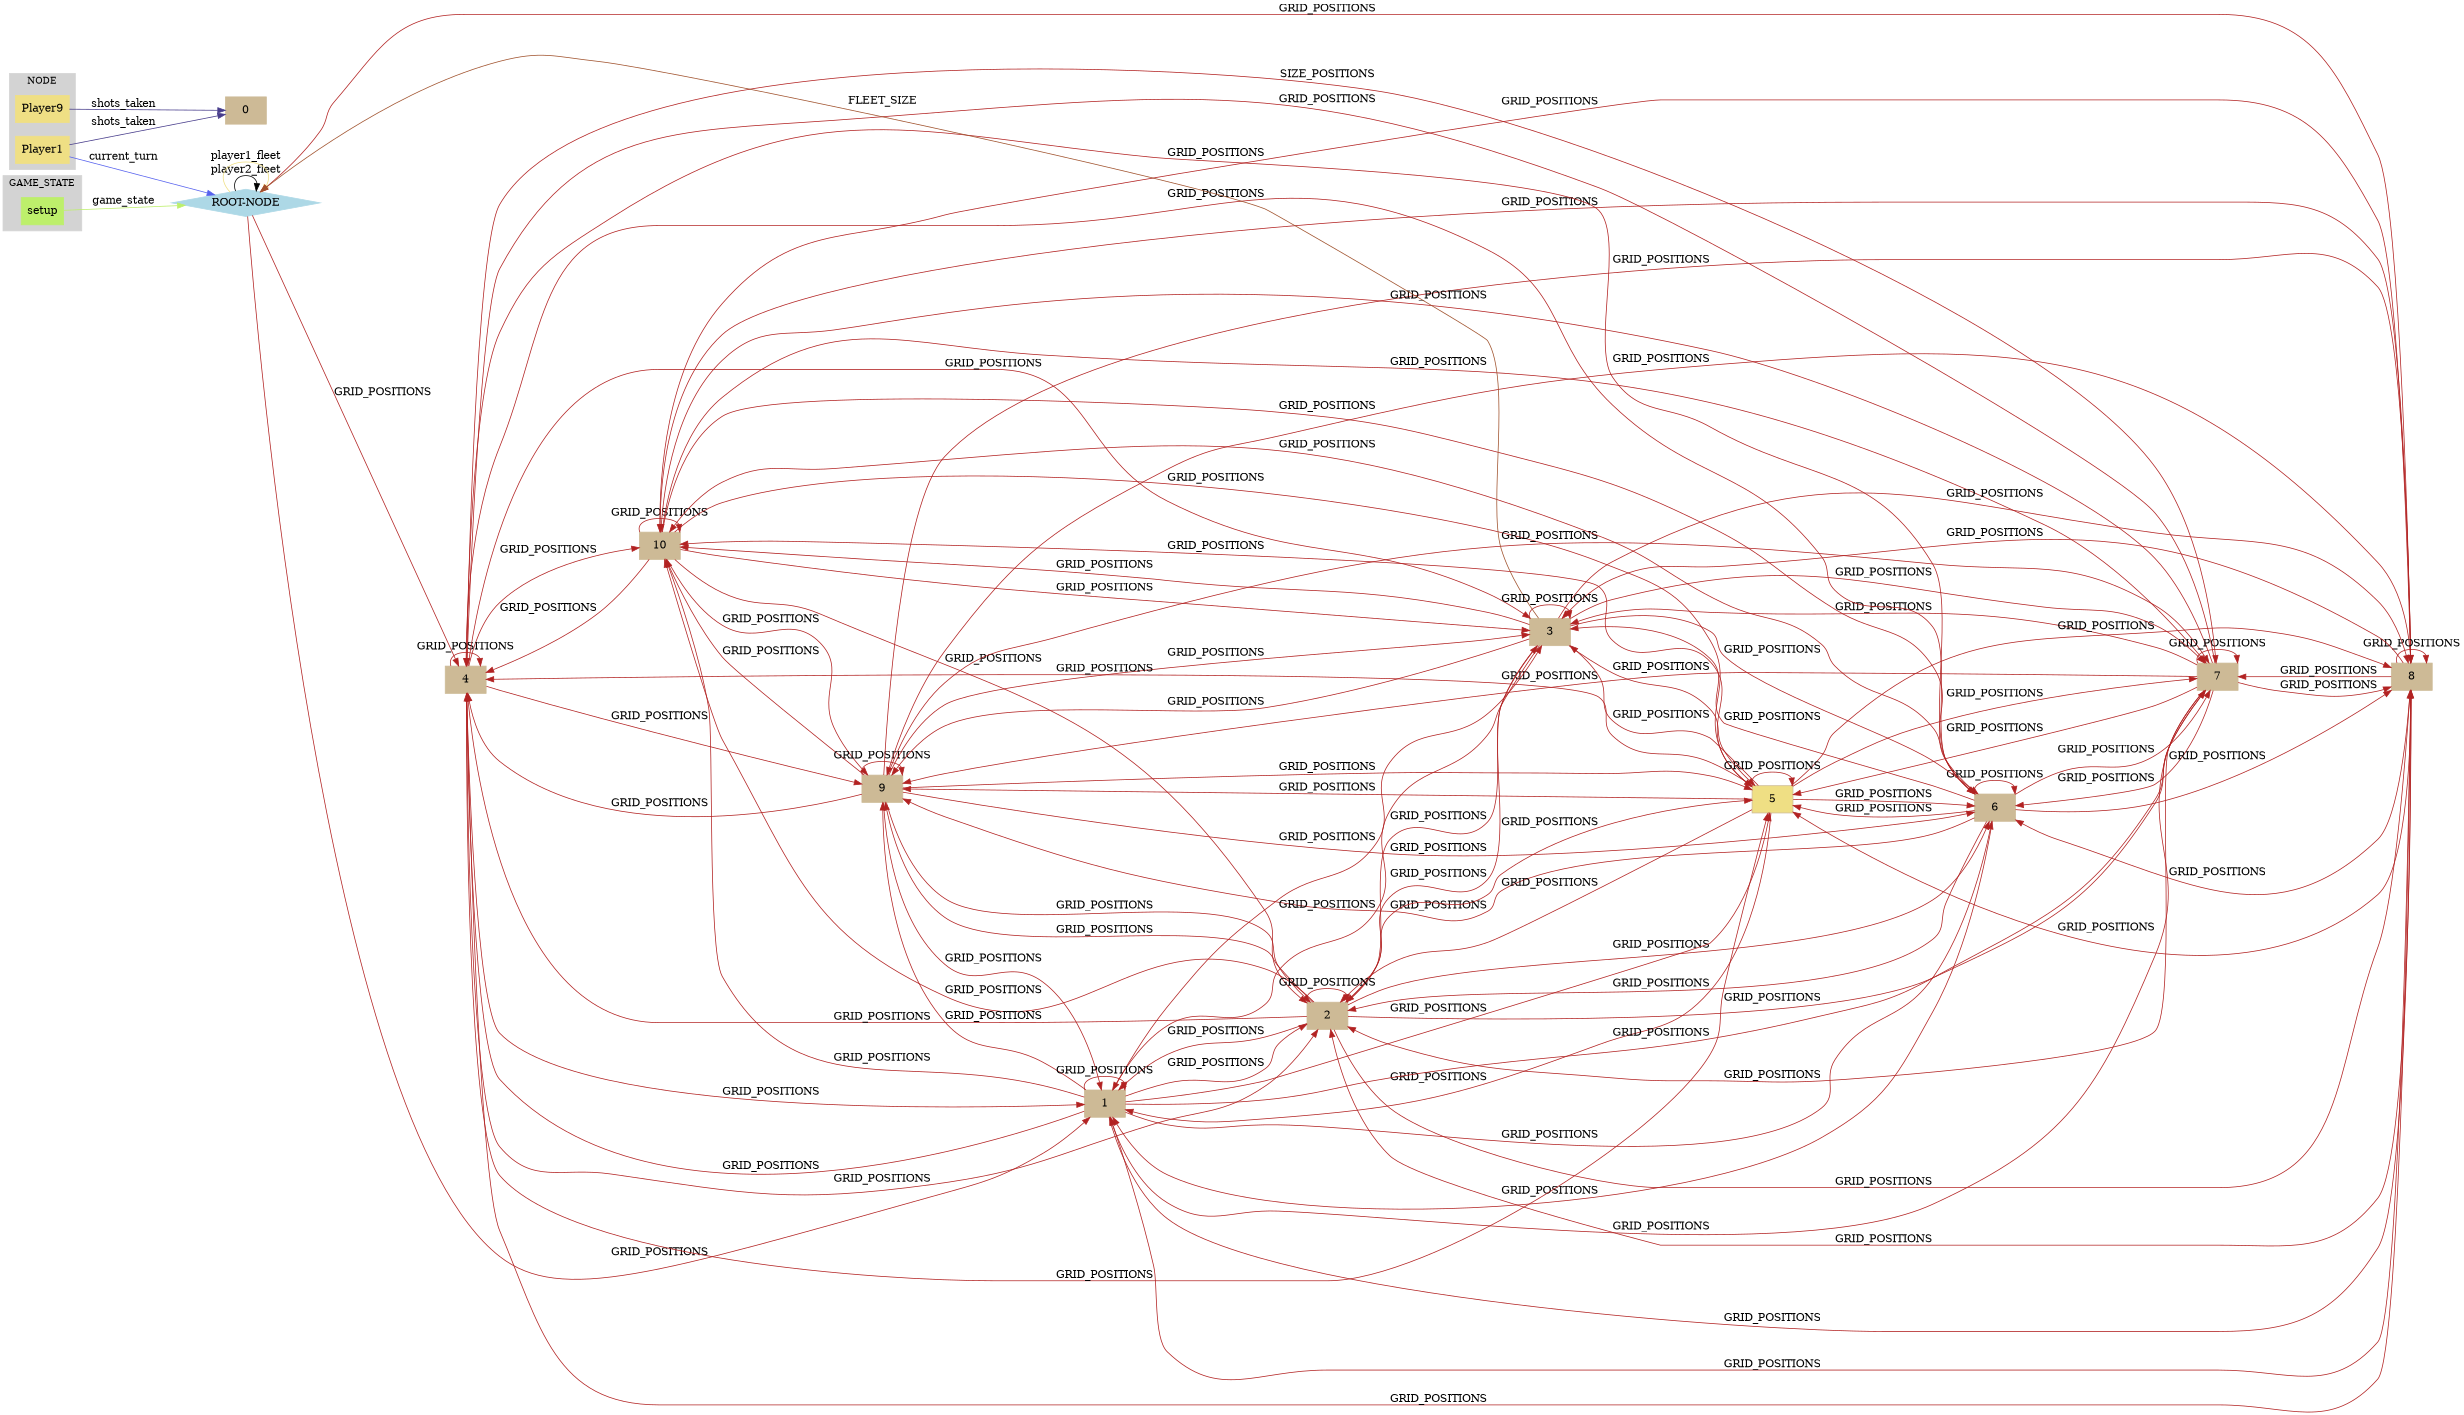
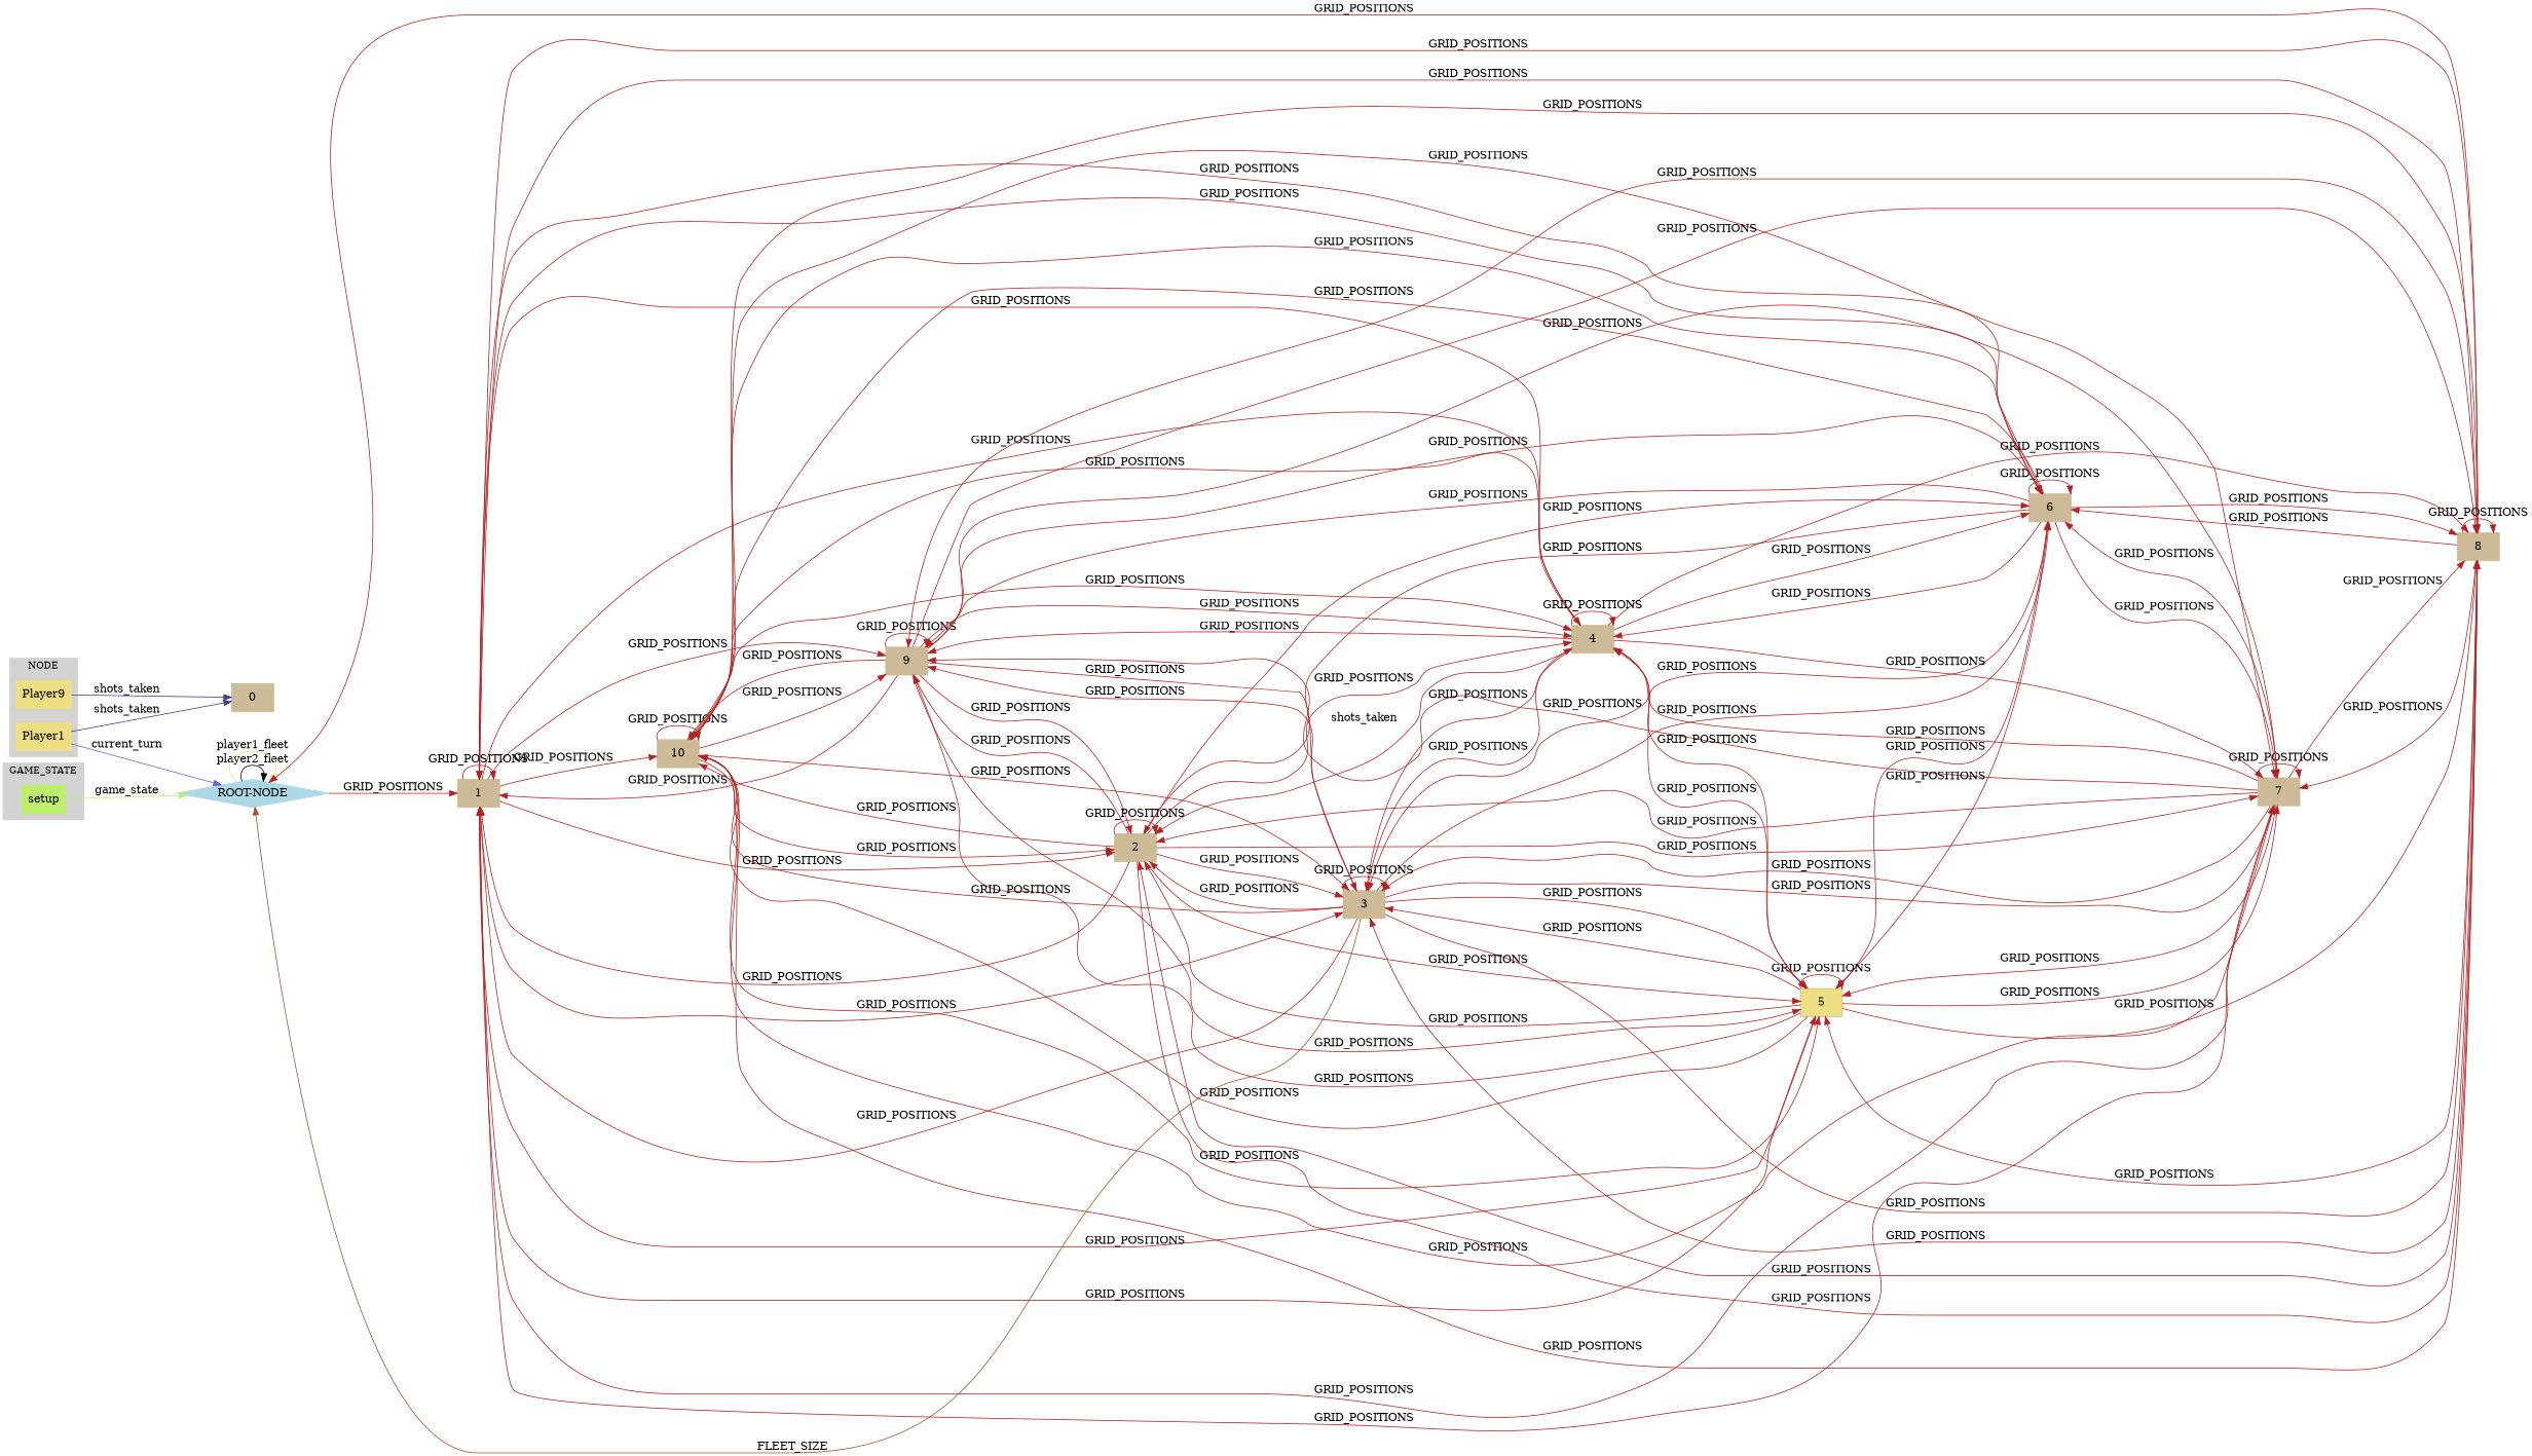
  digraph {
    fontsize=12
    rankdir=LR
    node [color=wheat3 shape=box style="filled, solid"]
    edge [color=firebrick]
    n1 [color="#efdf84" label=Player9]
    Player1 [color="#efdf84"]
    setup [color="#bdef6b"]
    0
    "ROOT-NODE" [color=lightblue shape=diamond]
    10
    9
    8
    7
    6
    5 [fillcolor="#efdf84"]
    4
    3
    2
    1
    subgraph cluster_1 {
      color=lightgrey
      label="NODE"
      style=filled
      n1
      Player1
    }
    subgraph cluster_2 {
      color=lightgrey
      label=GAME_STATE
      style=filled
      setup
    }
    subgraph cluster_3 {
      color=lightgrey
      label=REPORT
      style=filled
    }
    n1 -> 0 [color=SlateBlue4 label=shots_taken]
    Player1 -> 0 [color=SlateBlue4 label=shots_taken]
    Player1 -> "ROOT-NODE" [color="#5863ee" label=current_turn]
    setup -> "ROOT-NODE" [color="#bdef6b" label=game_state]
    "ROOT-NODE" -> "ROOT-NODE" [color=black label=player2_fleet]
    "ROOT-NODE" -> "ROOT-NODE" [color="#efdf84" label=player1_fleet]
    "ROOT-NODE" -> 1 [label=GRID_POSITIONS]
    10 -> 10 [label=GRID_POSITIONS]
    10 -> 9 [label=GRID_POSITIONS]
    10 -> 8 [label=GRID_POSITIONS]
    10 -> 7 [label=GRID_POSITIONS]
    10 -> 6 [label=GRID_POSITIONS]
    10 -> 5 [label=GRID_POSITIONS]
    10 -> 4 [label=GRID_POSITIONS]
    10 -> 3 [label=GRID_POSITIONS]
    10 -> 2 [label=GRID_POSITIONS]
    9 -> 10 [label=GRID_POSITIONS]
    9 -> 9 [label=GRID_POSITIONS]
    9 -> 8 [label=GRID_POSITIONS]
    9 -> 7 [label=GRID_POSITIONS]
    9 -> 6 [label=GRID_POSITIONS]
    9 -> 5 [label=GRID_POSITIONS]
    9 -> 4 [label=GRID_POSITIONS]
    9 -> 3 [label=GRID_POSITIONS]
    9 -> 2 [label=GRID_POSITIONS]
    9 -> 1 [label=GRID_POSITIONS]
    8 -> "ROOT-NODE" [label=GRID_POSITIONS]
    8 -> 10 [label=GRID_POSITIONS]
    8 -> 9 [label=GRID_POSITIONS]
    8 -> 8 [label=GRID_POSITIONS]
    8 -> 7 [label=GRID_POSITIONS]
    8 -> 6 [label=GRID_POSITIONS]
    8 -> 5 [label=GRID_POSITIONS]
    8 -> 3 [label=GRID_POSITIONS]
    8 -> 2 [label=GRID_POSITIONS]
    8 -> 1 [label=GRID_POSITIONS]
    7 -> 10 [label=GRID_POSITIONS]
    7 -> 9 [label=GRID_POSITIONS]
    7 -> 8 [label=GRID_POSITIONS]
    7 -> 7 [label=GRID_POSITIONS]
    7 -> 6 [label=GRID_POSITIONS]
    7 -> 5 [label=GRID_POSITIONS]
    7 -> 4 [label=GRID_POSITIONS]
    7 -> 3 [label=GRID_POSITIONS]
    7 -> 2 [label=GRID_POSITIONS]
    7 -> 1 [label=GRID_POSITIONS]
    6 -> 10 [label=GRID_POSITIONS]
    6 -> 9 [label=GRID_POSITIONS]
    6 -> 8 [label=GRID_POSITIONS]
    6 -> 7 [label=GRID_POSITIONS]
    6 -> 6 [label=GRID_POSITIONS]
    6 -> 5 [label=GRID_POSITIONS]
    6 -> 4 [label=GRID_POSITIONS]
    6 -> 3 [label=GRID_POSITIONS]
    6 -> 2 [label=GRID_POSITIONS]
    6 -> 1 [label=GRID_POSITIONS]
    5 -> 10 [label=GRID_POSITIONS]
    5 -> 9 [label=GRID_POSITIONS]
    5 -> 8 [label=GRID_POSITIONS]
    5 -> 7 [label=GRID_POSITIONS]
    5 -> 6 [label=GRID_POSITIONS]
    5 -> 5 [label=GRID_POSITIONS]
    5 -> 4 [label=GRID_POSITIONS]
    5 -> 3 [label=GRID_POSITIONS]
    5 -> 2 [label=GRID_POSITIONS]
    5 -> 1 [label=GRID_POSITIONS]
    4 -> 10 [label=GRID_POSITIONS]
    4 -> 9 [label=GRID_POSITIONS]
    4 -> 8 [label=GRID_POSITIONS]
-   4 -> 7 [label=SIZE_POSITIONS]
+   4 -> 7 [label=GRID_POSITIONS]
    4 -> 6 [label=GRID_POSITIONS]
    4 -> 5 [label=GRID_POSITIONS]
    4 -> 4 [label=GRID_POSITIONS]
    4 -> 3 [label=GRID_POSITIONS]
-   4 -> 2 [label=GRID_POSITIONS]
+   4 -> 2 [label=shots_taken]
    4 -> 1 [label=GRID_POSITIONS]
    3 -> "ROOT-NODE" [color=sienna label=FLEET_SIZE]
    3 -> 10 [label=GRID_POSITIONS]
    3 -> 9 [label=GRID_POSITIONS]
    3 -> 8 [label=GRID_POSITIONS]
    3 -> 7 [label=GRID_POSITIONS]
    3 -> 6 [label=GRID_POSITIONS]
    3 -> 5 [label=GRID_POSITIONS]
-   "ROOT-NODE" -> 4 [label=GRID_POSITIONS]
+   3 -> 4 [label=GRID_POSITIONS]
    3 -> 3 [label=GRID_POSITIONS]
    3 -> 2 [label=GRID_POSITIONS]
    3 -> 1 [label=GRID_POSITIONS]
    2 -> 10 [label=GRID_POSITIONS]
    2 -> 9 [label=GRID_POSITIONS]
    2 -> 8 [label=GRID_POSITIONS]
    2 -> 7 [label=GRID_POSITIONS]
    2 -> 6 [label=GRID_POSITIONS]
    2 -> 5 [label=GRID_POSITIONS]
    2 -> 4 [label=GRID_POSITIONS]
    2 -> 3 [label=GRID_POSITIONS]
    2 -> 2 [label=GRID_POSITIONS]
    2 -> 1 [label=GRID_POSITIONS]
    1 -> 10 [label=GRID_POSITIONS]
    1 -> 9 [label=GRID_POSITIONS]
    1 -> 8 [label=GRID_POSITIONS]
    1 -> 7 [label=GRID_POSITIONS]
    1 -> 6 [label=GRID_POSITIONS]
    1 -> 5 [label=GRID_POSITIONS]
    1 -> 4 [label=GRID_POSITIONS]
    1 -> 3 [label=GRID_POSITIONS]
    1 -> 2 [label=GRID_POSITIONS]
    1 -> 1 [label=GRID_POSITIONS]
  }
